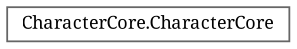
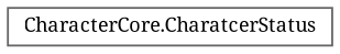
  digraph {
    rankdir=LR
    fontname="Noto Serif"
-   n1 [color=grey40 fillcolor=white fontname="Noto Serif" fontsize=10 height=0.2 label="CharacterCore.CharacterCore" shape=box style=filled width=0.4]
+   n1 [color=grey40 fillcolor=white fontname="Noto Serif" fontsize=10 height=0.2 label="CharacterCore.CharatcerStatus" shape=box style=filled width=0.4]
  }
